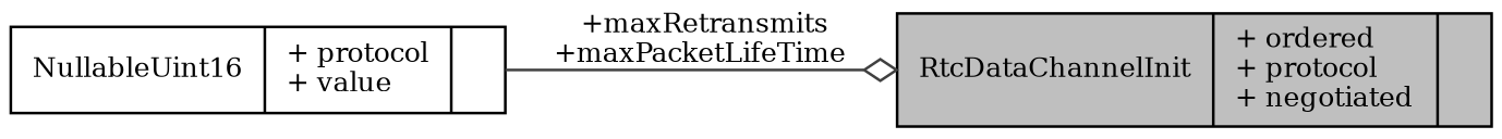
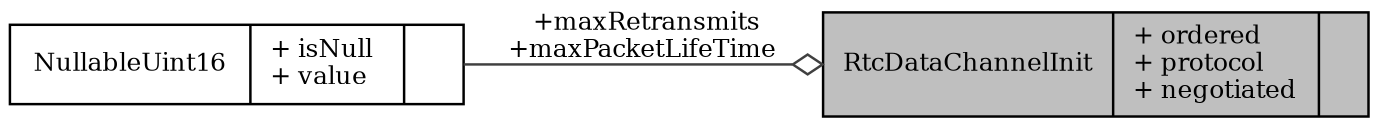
  digraph {
    rankdir=LR
    fontname="DejaVu Serif"
    node [color=black fontname="DejaVu Serif" fontsize=10 shape=record style=filled]
    n1 [fillcolor=grey75 fontcolor=black height=0.2 label="{RtcDataChannelInit\n|+ ordered\l+ protocol\l+ negotiated\l|}" width=0.4]
-   n2 [fillcolor=white height=0.2 label="{NullableUint16\n|+ protocol\l+ value\l|}" width=0.4]
+   n2 [fillcolor=white height=0.2 label="{NullableUint16\n|+ isNull\l+ value\l|}" width=0.4]
    n2 -> n1 [arrowhead=odiamond color=grey25 fontname="DejaVu Serif" fontsize=10 label=" +maxRetransmits\n+maxPacketLifeTime" labelfontname=Helvetica labelfontsize=10 style=solid]
  }
